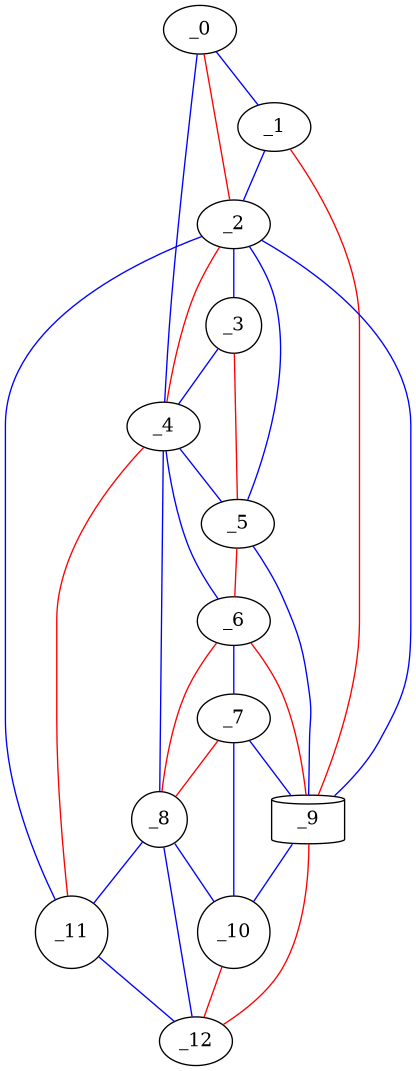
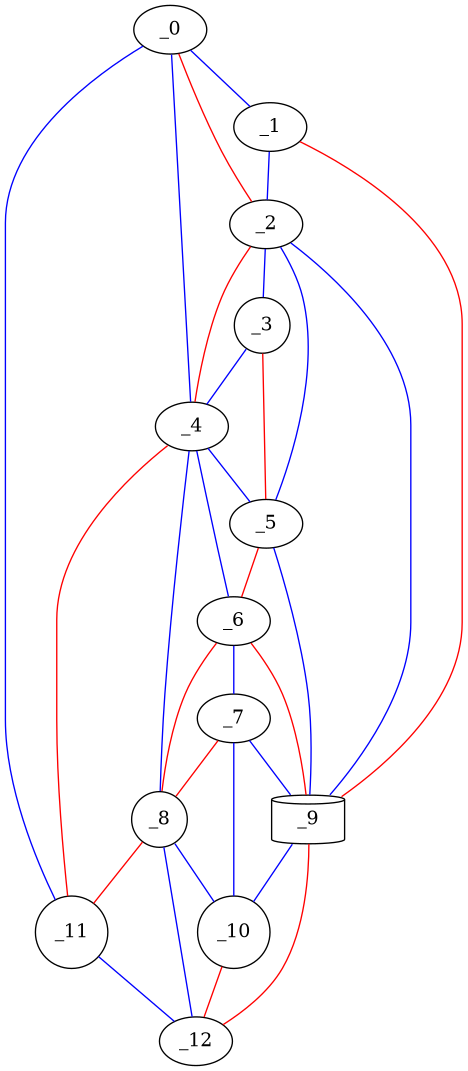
  graph {
    node [shape=ellipse y=85]
    edge [color=blue valence=1]
    _0 [x=7 y=66]
    _1 [x=31]
    _2 [x=49 y=84]
    _4 [x=64 y=77]
    _11 [shape=circle x=122 y=58]
    _9 [shape=cylinder x=117 y=90]
    _3 [shape=circle x=61 y=83]
    _5 [x=90]
    _6 [x=96 y=80]
    _8 [shape=circle x=112 y=68]
    _12 [x=123 y=69]
    _10 [shape=circle x=119 y=75]
    _7 [x=111 y=76]
    _0 -- _1
    _0 -- _2 [color=red valence=2]
    _0 -- _4
-   _2 -- _11
+   _0 -- _11
    _1 -- _2 [valence=2]
    _1 -- _9 [color=red]
    _2 -- _4 [color=red]
    _2 -- _9
    _2 -- _3 [valence=2]
    _2 -- _5 [valence=2]
    _4 -- _11 [color=red valence=2]
    _4 -- _5 [valence=2]
    _4 -- _6 [valence=2]
    _4 -- _8
    _11 -- _12
    _9 -- _12 [color=red]
    _9 -- _10
    _3 -- _4 [valence=2]
    _3 -- _5 [color=red]
    _5 -- _9 [valence=2]
    _5 -- _6 [color=red valence=2]
    _6 -- _9 [color=red valence=2]
    _6 -- _8 [color=red]
    _6 -- _7 [valence=2]
-   _8 -- _11
+   _8 -- _11 [color=red]
    _8 -- _12
    _8 -- _10 [valence=2]
    _10 -- _12 [color=red valence=2]
    _7 -- _9
    _7 -- _8 [color=red valence=2]
    _7 -- _10
  }
